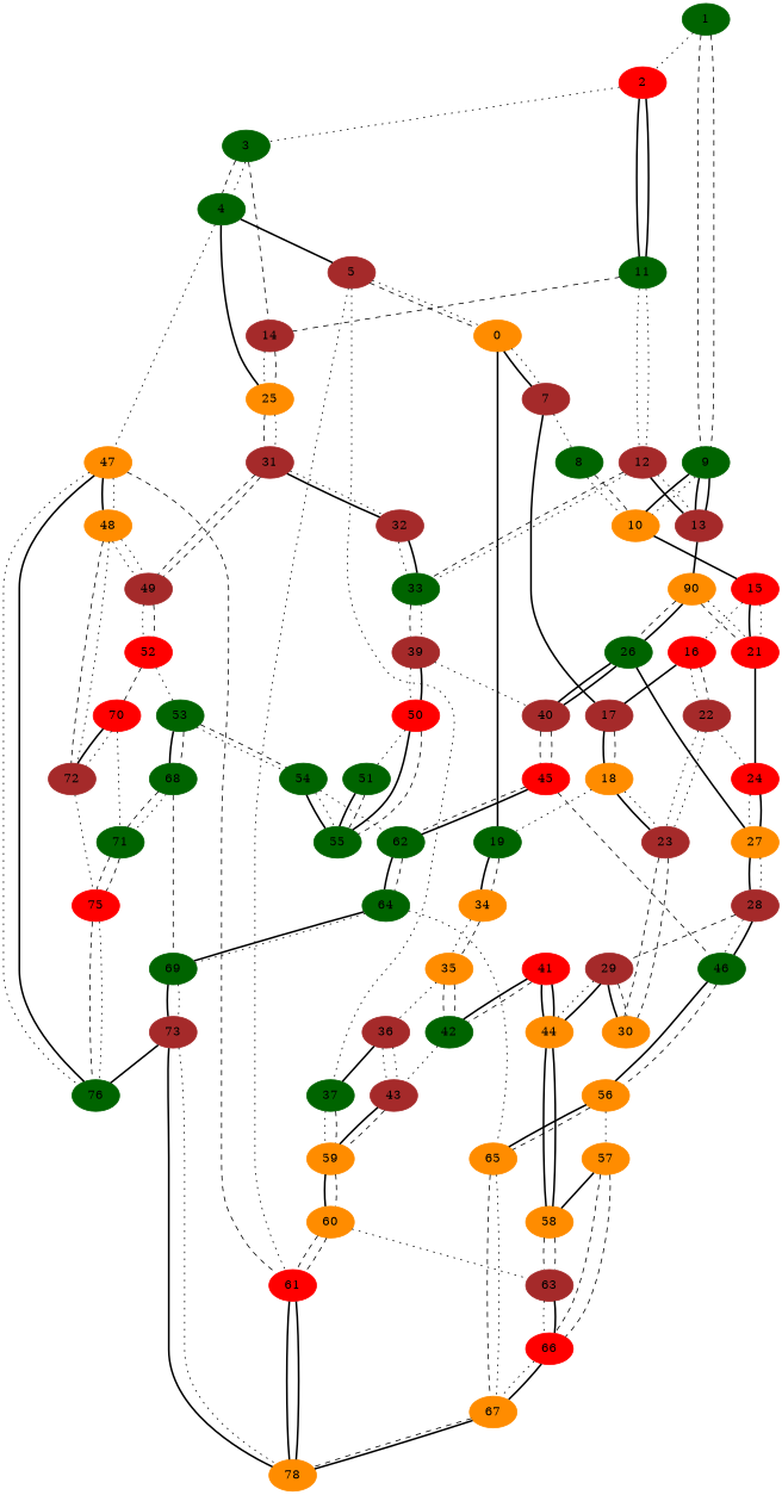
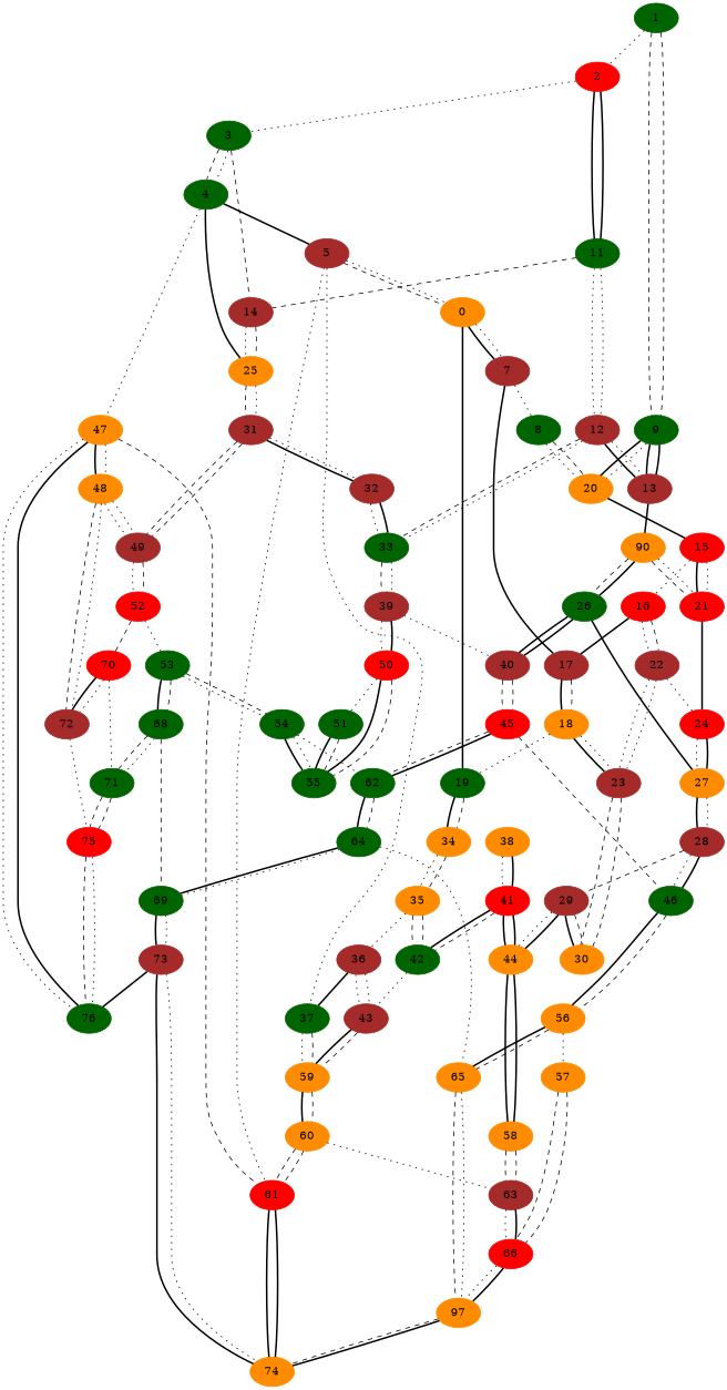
  graph {
    node [color=darkgreen style=filled]
    edge [style=dotted]
    2 [color=red]
    1
    9
    3
    11
-   10 [color=darkorange]
+   10 [color=darkorange label=20]
    13 [color=brown]
    4
    14 [color=brown]
    12 [color=brown]
    5 [color=brown]
    25 [color=darkorange]
    47 [color=darkorange]
    n14 [color=darkorange label=0]
    37
    61 [color=red]
    31 [color=brown]
    48 [color=darkorange]
    76
    7 [color=brown]
    19
    59 [color=darkorange]
-   74 [color=darkorange label=78]
+   74 [color=darkorange]
    8
    17 [color=brown]
    34 [color=darkorange]
    18 [color=darkorange]
    15 [color=red]
    n29 [color=darkorange label=90]
    16 [color=red]
    21 [color=red]
    33
    39 [color=brown]
    26
    22 [color=brown]
    24 [color=red]
    23 [color=brown]
    30 [color=darkorange]
    35 [color=darkorange]
    27 [color=darkorange]
    40 [color=brown]
    28 [color=brown]
    32 [color=brown]
    49 [color=brown]
    45 [color=red]
    29 [color=brown]
    46
    44 [color=darkorange]
    56 [color=darkorange]
    58 [color=darkorange]
+   38 [color=darkorange]
    41 [color=red]
    52 [color=red]
    50 [color=red]
    36 [color=brown]
    42
    43 [color=brown]
    60 [color=darkorange]
    51
    55
    62
    63 [color=brown]
    64
    57 [color=darkorange]
    65 [color=darkorange]
    72 [color=brown]
    75 [color=red]
    53
    70 [color=red]
    54
    68
    71
    69
    66 [color=red]
-   67 [color=darkorange]
+   67 [color=darkorange label=97]
    73 [color=brown]
    2 -- 3
    2 -- 11 [style=bold]
    2 -- 11 [style=bold]
    1 -- 2
    1 -- 9 [style=dashed]
    1 -- 9 [style=dashed]
    9 -- 10 [style=bold]
    9 -- 10
    9 -- 13 [style=bold]
    9 -- 13 [style=bold]
    3 -- 4 [style=dashed]
    3 -- 4
    3 -- 14 [style=dashed]
    11 -- 14 [style=dashed]
    11 -- 12
    11 -- 12
    10 -- 15 [style=bold]
    13 -- n29 [style=bold]
    4 -- 5 [style=bold]
    4 -- 25 [style=bold]
    4 -- 47
    14 -- 25
    14 -- 25 [style=dashed]
    12 -- 13 [style=bold]
    12 -- 13
    12 -- 33 [style=dashed]
    12 -- 33
    5 -- n14 [style=dashed]
    5 -- n14
    5 -- 37
    5 -- 61
    25 -- 31 [style=dashed]
    25 -- 31
    47 -- 61 [style=dashed]
    47 -- 48 [style=bold]
    47 -- 48
    47 -- 76
    47 -- 76 [style=bold]
    n14 -- 7 [style=bold]
    n14 -- 7
    n14 -- 19 [style=bold]
    37 -- 59
    37 -- 59 [style=dashed]
    61 -- 74 [style=bold]
    61 -- 74 [style=bold]
    31 -- 32 [style=bold]
    31 -- 32
    31 -- 49 [style=dashed]
    31 -- 49 [style=dashed]
    48 -- 49
    48 -- 49
    48 -- 72 [style=dashed]
    48 -- 72
    7 -- 8
    7 -- 17 [style=bold]
    19 -- 34 [style=bold]
    19 -- 34 [style=dashed]
    59 -- 60 [style=bold]
    59 -- 60 [style=dashed]
    8 -- 10
    8 -- 10 [style=dashed]
    17 -- 18 [style=bold]
    17 -- 18 [style=dashed]
    34 -- 35
    34 -- 35 [style=dashed]
    18 -- 19
    18 -- 23 [style=bold]
    18 -- 23
    15 -- 16
    15 -- 21 [style=bold]
    15 -- 21
    n29 -- 21 [style=dashed]
    n29 -- 21
    n29 -- 26 [style=dashed]
    n29 -- 26 [style=bold]
    16 -- 17 [style=bold]
    16 -- 22
    16 -- 22 [style=dashed]
    21 -- 24 [style=bold]
    33 -- 39 [style=dashed]
    33 -- 39
    39 -- 40
    39 -- 50
    39 -- 50 [style=bold]
    26 -- 27 [style=bold]
    26 -- 40 [style=bold]
    26 -- 40 [style=bold]
    22 -- 24
    22 -- 23
    22 -- 23
    24 -- 27
    24 -- 27 [style=bold]
    23 -- 30 [style=dashed]
    23 -- 30 [style=dashed]
    35 -- 36
    35 -- 42 [style=dashed]
    35 -- 42 [style=dashed]
    27 -- 28 [style=bold]
    27 -- 28
    40 -- 45 [style=dashed]
    40 -- 45 [style=dashed]
    28 -- 29 [style=dashed]
    28 -- 46
    28 -- 46 [style=bold]
    32 -- 33
    32 -- 33 [style=bold]
    49 -- 52
    49 -- 52 [style=dashed]
    45 -- 46 [style=dashed]
    45 -- 62 [style=dashed]
    45 -- 62 [style=bold]
    29 -- 30 [style=bold]
    29 -- 30 [style=dashed]
    29 -- 44
    29 -- 44 [style=bold]
    46 -- 56 [style=bold]
    46 -- 56 [style=dashed]
    44 -- 58 [style=bold]
    44 -- 58 [style=bold]
    56 -- 57
    56 -- 65 [style=bold]
    56 -- 65 [style=dashed]
    58 -- 63 [style=dashed]
    58 -- 63 [style=dashed]
+   38 -- 41
+   38 -- 41 [style=bold]
    41 -- 44 [style=bold]
    41 -- 44 [style=bold]
    41 -- 42 [style=bold]
    41 -- 42 [style=dashed]
    52 -- 53
    52 -- 70 [style=dashed]
    50 -- 51
    50 -- 55 [style=bold]
    50 -- 55 [style=dashed]
    36 -- 37 [style=bold]
    36 -- 43
    36 -- 43
    42 -- 43
    43 -- 59 [style=bold]
    43 -- 59 [style=dashed]
    60 -- 61 [style=dashed]
    60 -- 61 [style=dashed]
    60 -- 63
    51 -- 55 [style=bold]
    51 -- 55 [style=dashed]
    62 -- 64 [style=bold]
    62 -- 64 [style=dashed]
    63 -- 66
    63 -- 66 [style=bold]
    64 -- 65
    64 -- 69 [style=bold]
    64 -- 69
-   57 -- 58 [style=bold]
    57 -- 66 [style=dashed]
    57 -- 66 [style=dashed]
    65 -- 67 [style=dashed]
    65 -- 67
    72 -- 75
    75 -- 76 [style=dashed]
    75 -- 76
    53 -- 54
    53 -- 54 [style=dashed]
    53 -- 68 [style=bold]
    53 -- 68 [style=dashed]
    70 -- 72 [style=bold]
    70 -- 72
    70 -- 71
    54 -- 55 [style=bold]
    54 -- 55
    54 -- 62
    68 -- 71 [style=dashed]
    68 -- 71
    68 -- 69 [style=dashed]
    71 -- 75 [style=dashed]
    71 -- 75 [style=dashed]
    69 -- 73 [style=bold]
    69 -- 73
    66 -- 67
    66 -- 67 [style=bold]
    67 -- 74 [style=dashed]
    67 -- 74 [style=bold]
    73 -- 76 [style=bold]
    73 -- 74 [style=bold]
    73 -- 74
  }
